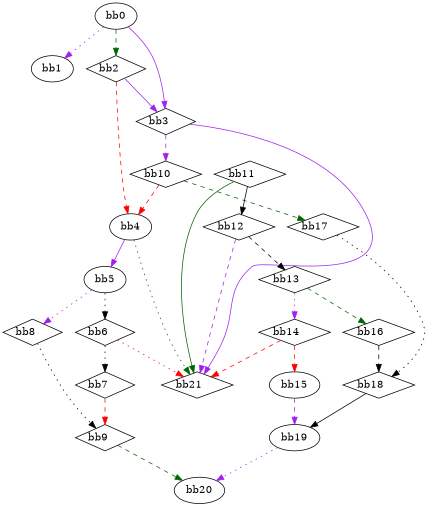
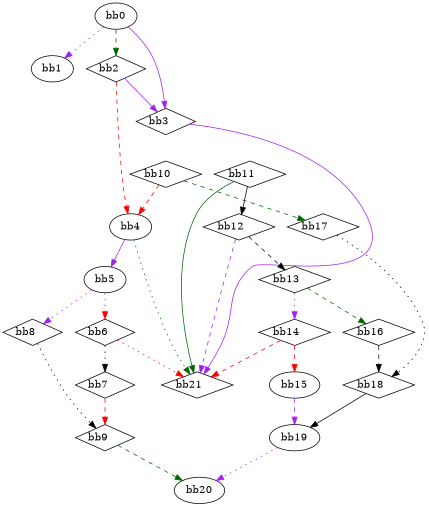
  digraph {
    node [shape=diamond]
    edge [color=purple style=dashed]
    n1 [label="bb0\l" shape=ellipse]
    n2 [label="bb1\l" shape=ellipse]
    n3 [label="bb2\l"]
    n4 [label="bb3\l"]
    n5 [label="bb4\l" shape=ellipse]
    n6 [label="bb10\l"]
    n7 [label="bb21\l"]
    n8 [label="bb5\l" shape=ellipse]
    n9 [label="bb17\l"]
    n10 [label="bb6\l"]
    n11 [label="bb8\l"]
    n12 [label="bb7\l"]
    n13 [label="bb9\l"]
    n14 [label="bb20\l" shape=ellipse]
    n15 [label="bb11\l"]
    n16 [label="bb12\l"]
    n17 [label="bb18\l"]
    n18 [label="bb13\l"]
    n19 [label="bb14\l"]
    n20 [label="bb16\l"]
    n21 [label="bb15\l" shape=ellipse]
    n22 [label="bb19\l" shape=ellipse]
    n1 -> n2 [style=dotted]
    n1 -> n3 [color=darkgreen]
    n1 -> n4 [style=solid]
    n3 -> n4 [style=solid]
    n3 -> n5 [color=red]
-   n4 -> n6
    n4 -> n7 [style=solid]
    n5 -> n7 [color=darkgreen style=dotted]
    n5 -> n8 [style=solid]
    n6 -> n5 [color=red]
    n6 -> n9 [color=darkgreen]
-   n8 -> n10 [color=black style=dotted]
+   n8 -> n10 [color=red style=dotted]
    n8 -> n11 [style=dotted]
    n9 -> n17 [color=black style=dotted]
    n10 -> n7 [color=red style=dotted]
    n10 -> n12 [color=black style=dotted]
    n11 -> n13 [color=black style=dotted]
    n12 -> n13 [color=red]
    n13 -> n14 [color=darkgreen]
    n15 -> n7 [color=darkgreen style=solid]
    n15 -> n16 [color=black style=solid]
    n16 -> n7
    n16 -> n18 [color=black]
    n17 -> n22 [color=black style=solid]
    n18 -> n19 [style=dotted]
    n18 -> n20 [color=darkgreen]
    n19 -> n7 [color=red]
    n19 -> n21 [color=red]
    n20 -> n17 [color=black]
    n21 -> n22
    n22 -> n14 [style=dotted]
  }
